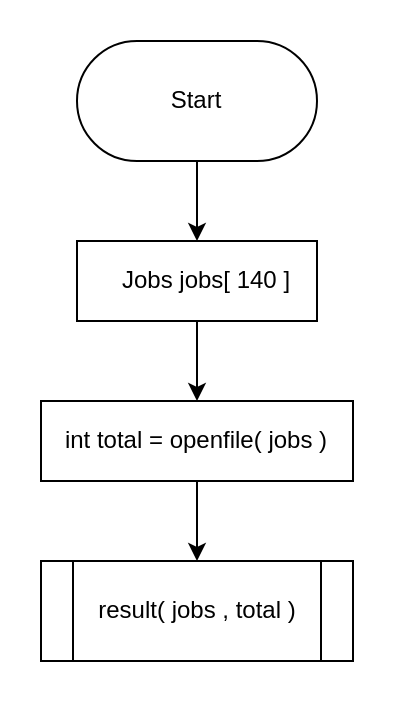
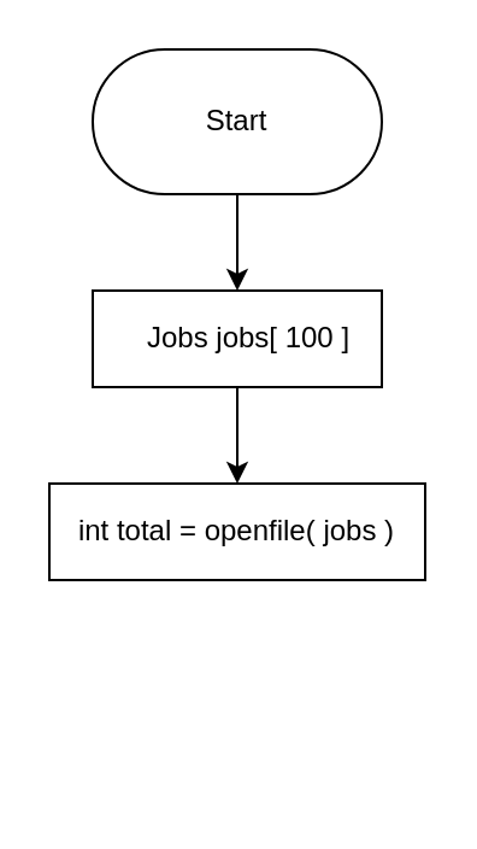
  <mxCell id="0" />
  <mxCell id="1" parent="0" />
  <mxCell id="2" value="" style="edgeStyle=orthogonalEdgeStyle;rounded=0;orthogonalLoop=1;jettySize=auto;html=1;" parent="1" source="3" target="5" edge="1"><mxGeometry relative="1" as="geometry" /></mxCell>
  <mxCell id="3" value="Start" style="rounded=1;whiteSpace=wrap;html=1;arcSize=50;" parent="1" vertex="1"><mxGeometry x="38" y="20" width="120" height="60" as="geometry" /></mxCell>
  <mxCell id="4" value="" style="edgeStyle=orthogonalEdgeStyle;rounded=0;orthogonalLoop=1;jettySize=auto;html=1;" parent="1" source="5" target="7" edge="1"><mxGeometry relative="1" as="geometry" /></mxCell>
- <mxCell id="5" value="&amp;nbsp; &amp;nbsp;Jobs jobs[ 140 ]" style="rounded=0;whiteSpace=wrap;html=1;" parent="1" vertex="1"><mxGeometry x="38" y="120" width="120" height="40" as="geometry" /></mxCell>
- <mxCell id="6" value="" style="edgeStyle=orthogonalEdgeStyle;rounded=0;orthogonalLoop=1;jettySize=auto;html=1;" parent="1" source="7" target="8" edge="1"><mxGeometry relative="1" as="geometry" /></mxCell>
+ <mxCell id="5" value="&amp;nbsp; &amp;nbsp;Jobs jobs[ 100 ]" style="rounded=0;whiteSpace=wrap;html=1;" parent="1" vertex="1"><mxGeometry x="38" y="120" width="120" height="40" as="geometry" /></mxCell>
  <mxCell id="7" value="&amp;nbsp;int total = openfile( jobs )&amp;nbsp;" style="rounded=0;whiteSpace=wrap;html=1;" parent="1" vertex="1"><mxGeometry x="20" y="200" width="156" height="40" as="geometry" /></mxCell>
- <mxCell id="8" value="result( jobs , total )" style="shape=process;whiteSpace=wrap;html=1;backgroundOutline=1;rounded=0;" parent="1" vertex="1"><mxGeometry x="20" y="280" width="156" height="50" as="geometry" /></mxCell>
